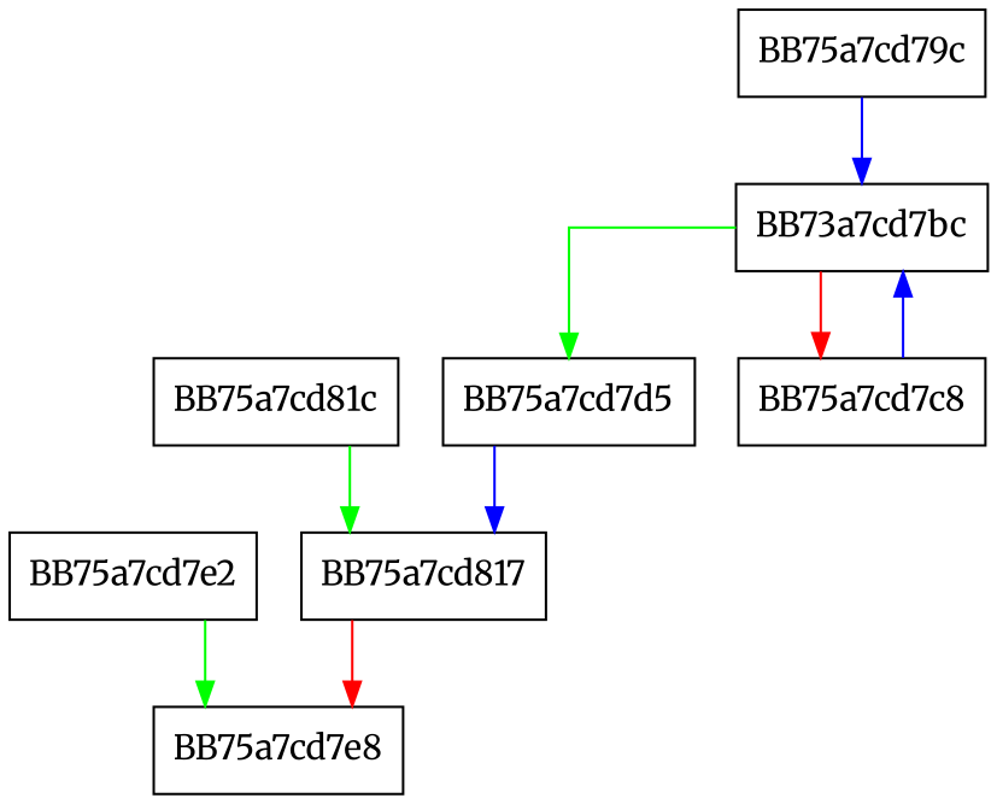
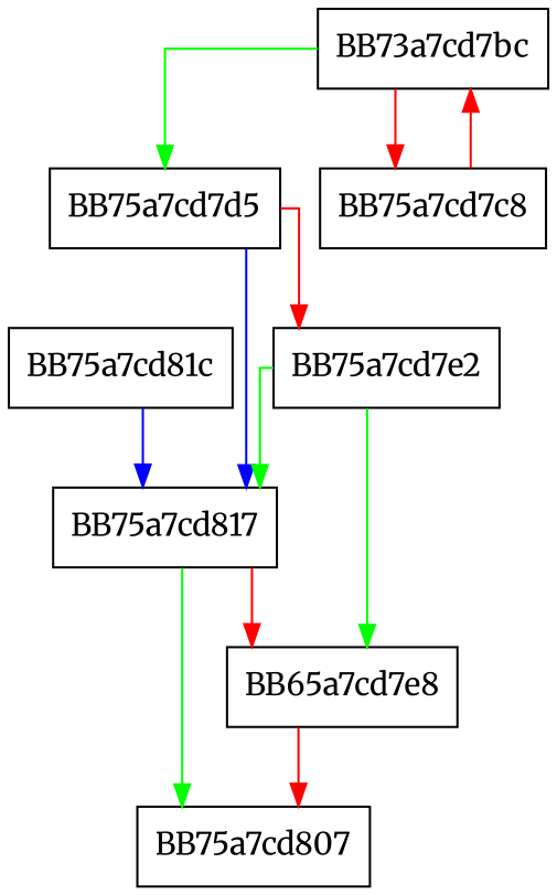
  digraph {
    fontname=Merriweather
    splines=ortho
    node [fontname=Merriweather shape=box]
    edge [color=green fontname=Merriweather]
    n1 [label=BB73a7cd7bc]
-   BB75a7cd79c
    BB75a7cd7d5
    n4 [label=BB75a7cd7c8]
    BB75a7cd817
    BB75a7cd7e2
-   BB75a7cd7e8
+   BB75a7cd807
+   BB75a7cd7e8 [label=BB65a7cd7e8]
    BB75a7cd81c
    n1 -> BB75a7cd7d5
    n1 -> n4 [color=red]
-   BB75a7cd79c -> n1 [color=blue]
    BB75a7cd7d5 -> BB75a7cd817 [color=blue]
-   n4 -> n1 [color=blue]
+   BB75a7cd7d5 -> BB75a7cd7e2 [color=red]
+   n4 -> n1 [color=red]
+   BB75a7cd817 -> BB75a7cd807
    BB75a7cd817 -> BB75a7cd7e8 [color=red]
+   BB75a7cd7e2 -> BB75a7cd817
    BB75a7cd7e2 -> BB75a7cd7e8
-   BB75a7cd81c -> BB75a7cd817
+   BB75a7cd7e8 -> BB75a7cd807 [color=red]
+   BB75a7cd81c -> BB75a7cd817 [color=blue]
  }
